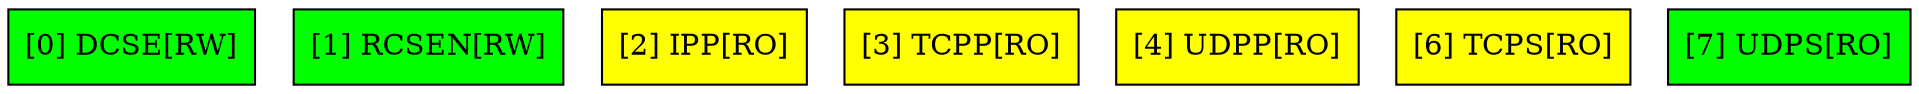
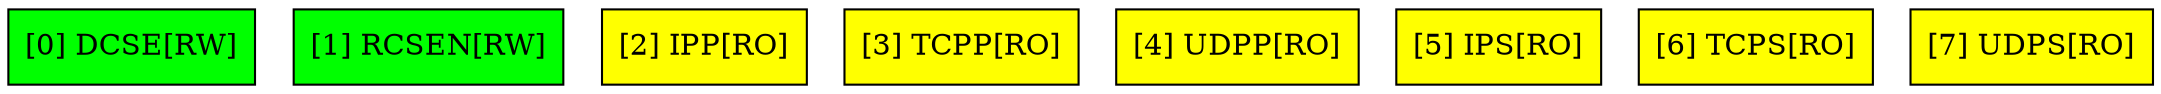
  digraph {
    node [fillcolor=yellow shape=record style=filled]
    n1 [fillcolor=green label="[0] DCSE[RW]"]
    n2 [fillcolor=green label="[1] RCSEN[RW]"]
    n3 [label="[2] IPP[RO]"]
    n4 [label="[3] TCPP[RO]"]
    n5 [label="[4] UDPP[RO]"]
+   n6 [label="[5] IPS[RO]"]
    n7 [label="[6] TCPS[RO]"]
-   n8 [fillcolor=green label="[7] UDPS[RO]"]
+   n8 [label="[7] UDPS[RO]"]
  }
